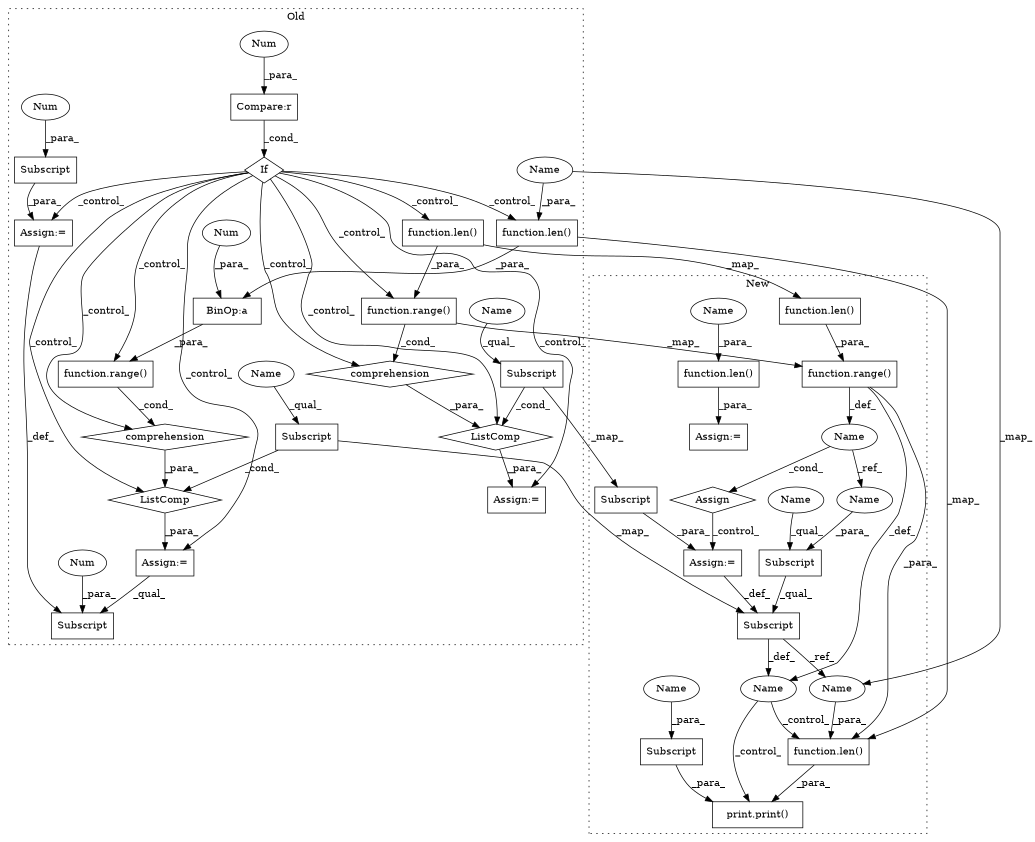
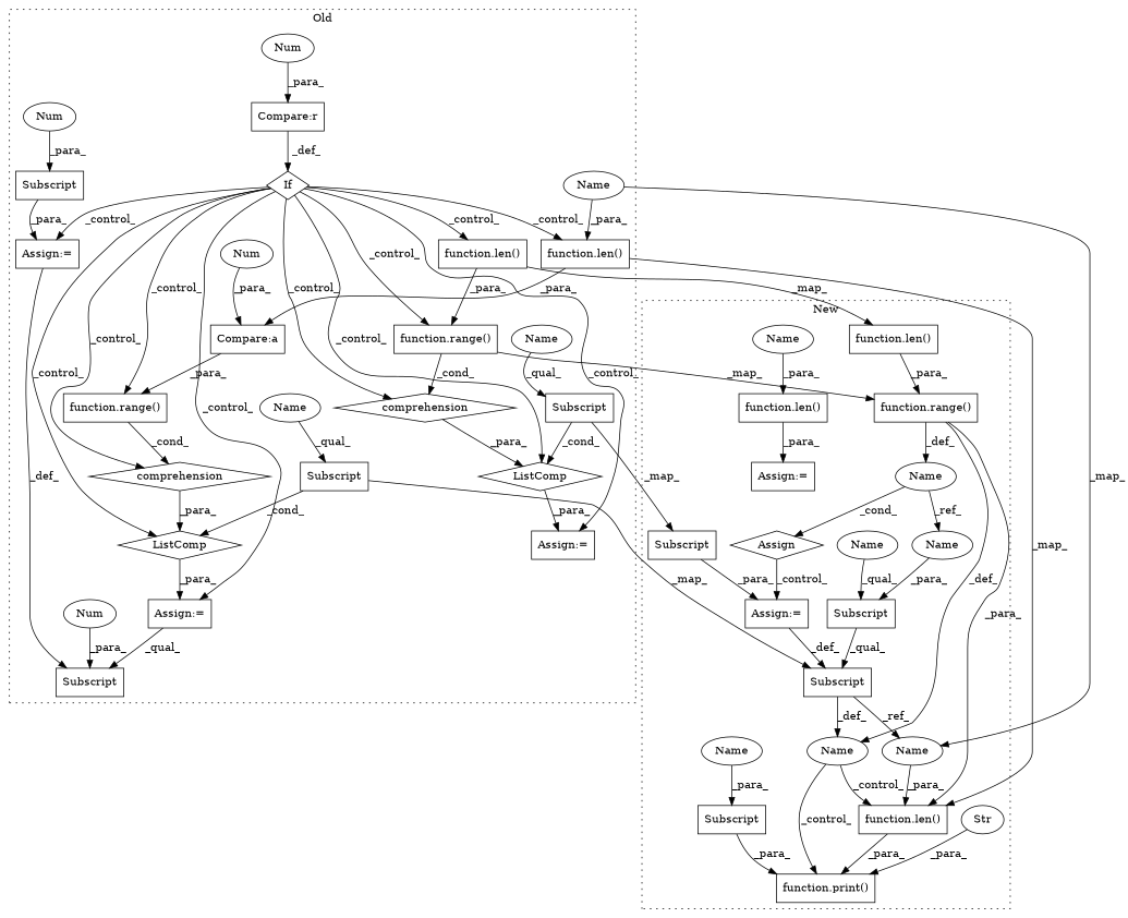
  digraph {
    node [a=87 l=3 s=2058 shape=box]
    n1 [a=106 l=33 label=ListComp s=2216 shape=diamond]
    n2 [a=45 label=comprehension s=2223 shape=diamond]
    n3 [a=68 label="Assign:=" s=2213]
    n4 [a=96 label=If shape=diamond]
-   n5 [a=82 label="BinOp:a" s=2134]
+   n5 [a=82 label="Compare:a" s=2134]
    n6 [a=68 label="Assign:=" s=2165]
    n7 [a=68 label="Assign:=" s=2100]
    n8 [a=76 l=1 label=Num s=2137 shape=ellipse]
    n9 [a=63 l="5,0" label=Subscript s="2217,0"]
    n10 [a=63 l="5,0" label=Subscript s="2104,0"]
    n11 [a=40 l=17 label="Compare:r" s=2061]
    n12 [a=63 l="6,0" label=Subscript s="2168,0"]
    n13 [a=75 l="4,1" label="function.len()" s="2238,2246"]
    n14 [a=63 l="8,0" label=Subscript s="2157,0"]
    n15 [a=75 l="6,1" label="function.range()" s="2119,2138"]
    n16 [a=75 l="6,1" label="function.range()" s="2232,2247"]
    n17 [a=75 l="4,1" label="function.len()" s="2125,2133"]
    n18 [a=106 l=37 label=ListComp s=2103 shape=diamond]
    n19 [a=76 l=2 label=Num s=2171 shape=ellipse]
    n20 [a=76 l=1 label=Num s=2077 shape=ellipse]
    n21 [a=76 l=2 label=Num s=2162 shape=ellipse]
    n22 [a=45 label=comprehension s=2110 shape=diamond]
    n23 [l=4 label=Name s=2129 shape=ellipse]
    n24 [l=2 label=Name s=2104 shape=ellipse]
    n25 [l=2 label=Name s=2217 shape=ellipse]
-   n26 [a=75 l="6,1" label="print.print()" s="2711,2750"]
+   n26 [a=75 l="6,1" label="function.print()" s="2711,2750"]
+   n27 [a=66 l=5 label=Str s=2717 shape=ellipse]
    n28 [a=63 l="5,0" label=Subscript s="2192,0"]
    n29 [a=63 l="10,0" label=Subscript s="2179,0"]
    n30 [a=75 l="4,1" label="function.len()" s="2151,2159"]
    n31 [a=63 l="7,0" label=Subscript s="2179,0"]
    n32 [a=75 l="6,1" label="function.range()" s="2145,2160"]
    n33 [a=63 l="4,0" label=Subscript s="2746,0"]
    n34 [label=Name s=2655 shape=ellipse]
    n35 [a=75 l="4,1" label="function.len()" s="2735,2743"]
    n36 [l=1 label=Name s=2140 shape=ellipse]
    n37 [a=107 l="4,18" label=Assign s="2136,2161" shape=diamond]
    n38 [a=68 label="Assign:=" s=2051]
    n39 [a=68 label="Assign:=" s=2189]
    n40 [a=75 l="4,1" label="function.len()" s="2054,2062"]
    n41 [l=4 label=Name s=2179 shape=ellipse]
    n42 [l=4 label=Name shape=ellipse]
    n43 [l=1 label=Name s=2748 shape=ellipse]
    n44 [l=4 label=Name s=2739 shape=ellipse]
    n45 [l=1 label=Name s=2184 shape=ellipse]
    subgraph cluster_1 {
      label=Old
      style=dotted
      n1
      n2
      n3
      n4
      n5
      n6
      n7
      n8
      n9
      n10
      n11
      n12
      n13
      n14
      n15
      n16
      n17
      n18
      n19
      n20
      n21
      n22
      n23
      n24
      n25
    }
    subgraph cluster_2 {
      label=New
      style=dotted
      n26
+     n27
      n28
      n29
      n30
      n31
      n32
      n33
      n34
      n35
      n36
      n37
      n38
      n39
      n40
      n41
      n42
      n43
      n44
      n45
    }
    n1 -> n3 [label=_para_]
    n2 -> n1 [label=_para_]
    n4 -> n1 [label=_control_]
    n4 -> n2 [label=_control_]
    n4 -> n3 [label=_control_]
    n4 -> n6 [label=_control_]
    n4 -> n7 [label=_control_]
    n4 -> n13 [label=_control_]
    n4 -> n15 [label=_control_]
    n4 -> n16 [label=_control_]
    n4 -> n17 [label=_control_]
    n4 -> n18 [label=_control_]
    n4 -> n22 [label=_control_]
    n5 -> n15 [label=_para_]
    n6 -> n14 [label=_def_]
    n7 -> n14 [label=_qual_]
    n8 -> n5 [label=_para_]
    n9 -> n1 [label=_cond_]
    n9 -> n28 [label=_map_]
    n10 -> n18 [label=_cond_]
    n10 -> n29 [label=_map_]
-   n11 -> n4 [label=_cond_]
+   n11 -> n4 [label=_def_]
    n12 -> n6 [label=_para_]
    n13 -> n16 [label=_para_]
    n13 -> n30 [label=_map_]
    n15 -> n22 [label=_cond_]
    n16 -> n2 [label=_cond_]
    n16 -> n32 [label=_map_]
    n17 -> n5 [label=_para_]
    n17 -> n35 [label=_map_]
    n18 -> n7 [label=_para_]
    n19 -> n12 [label=_para_]
    n20 -> n11 [label=_para_]
    n21 -> n14 [label=_para_]
    n22 -> n18 [label=_para_]
    n23 -> n17 [label=_para_]
    n23 -> n44 [label=_map_]
    n24 -> n10 [label=_qual_]
    n25 -> n9 [label=_qual_]
+   n27 -> n26 [label=_para_]
    n28 -> n39 [label=_para_]
    n29 -> n34 [label=_def_]
    n29 -> n44 [label=_ref_]
    n30 -> n32 [label=_para_]
    n31 -> n29 [label=_qual_]
    n32 -> n34 [label=_def_]
    n32 -> n35 [label=_para_]
    n32 -> n36 [label=_def_]
    n33 -> n26 [label=_para_]
    n34 -> n26 [label=_control_]
    n34 -> n35 [label=_control_]
    n35 -> n26 [label=_para_]
    n36 -> n37 [label=_cond_]
    n36 -> n45 [label=_ref_]
    n37 -> n39 [label=_control_]
    n39 -> n29 [label=_def_]
    n40 -> n38 [label=_para_]
    n41 -> n31 [label=_qual_]
    n42 -> n40 [label=_para_]
    n43 -> n33 [label=_para_]
    n44 -> n35 [label=_para_]
    n45 -> n31 [label=_para_]
  }
